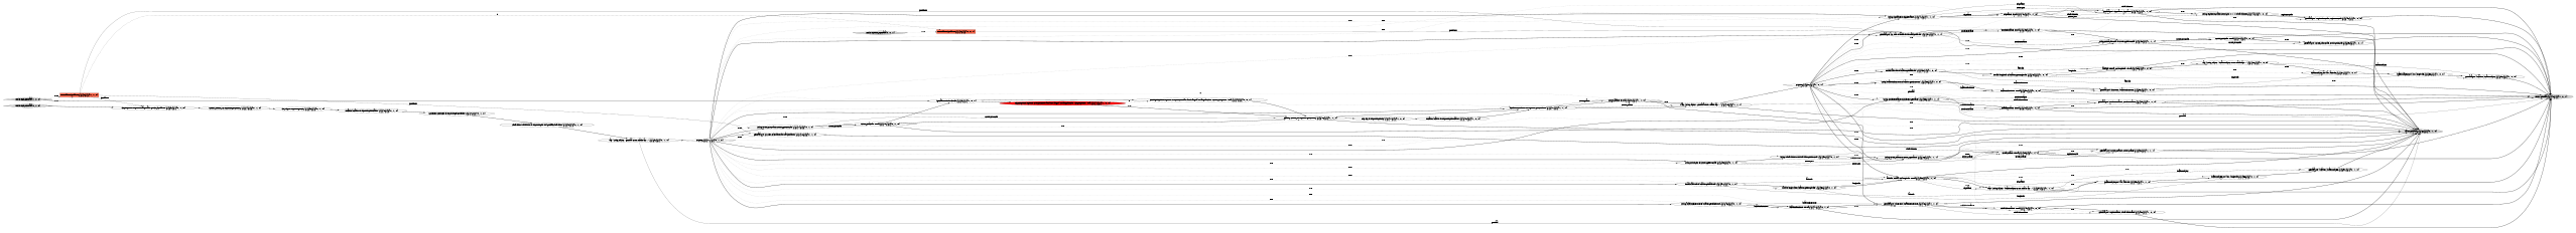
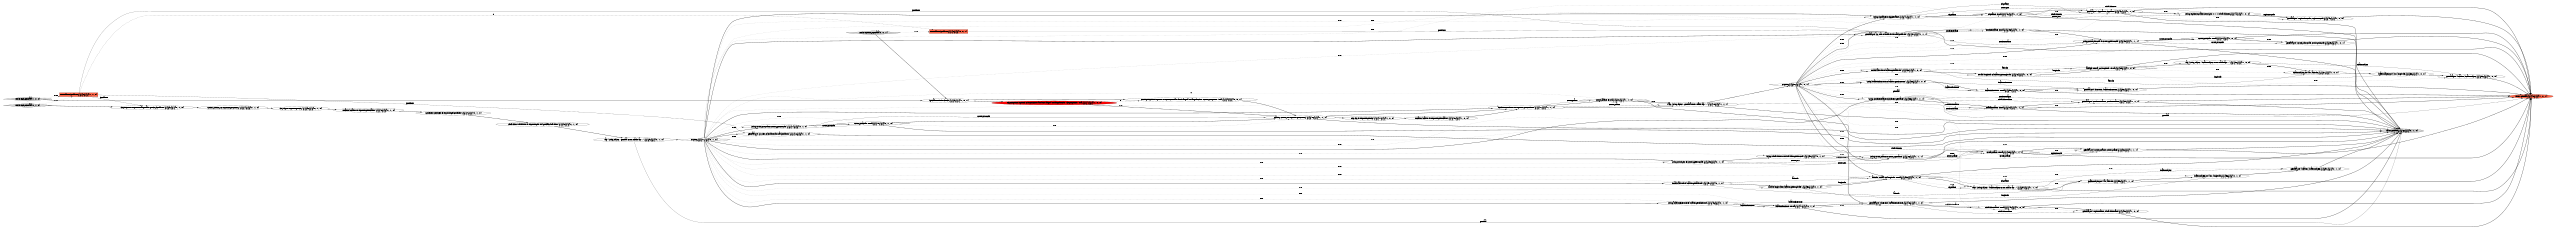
  digraph {
    rankdir=LR
    node [fillcolor=white shape=ellipse style=filled]
    edge [style=bold]
    n1 [label="cityName != null@@@42@@@['1', '1', '0']" shape=diamond]
    n2 [fillcolor=lightgray label="return geoData@@@62@@@['0', '1', '0']"]
    n3 [label="geoData.put(\"city_name\",cityName)@@@43@@@['1', '1', '0']"]
    n4 [label="String regionIsoCode = countryIso + \"-\" + subdivisionIso@@@44@@@['1', '0', '0']"]
-   n5 [fillcolor=lightgray label="return geoData@@@40@@@['1', '0', '1']"]
+   n5 [fillcolor=tomato label="return geoData@@@40@@@['1', '0', '1']"]
    n6 [label="geoData.put(\"region_iso_code\",regionIsoCode)@@@45@@@['1', '0', '0']"]
    n7 [fillcolor=lightgray label="retrieveCountryGeoData['0', '0', '1']" shape=diamond]
    n8 [label="SpecialPermission.check()@@@3@@@['1', '0', '1']"]
    n9 [fillcolor=tomato label="InetAddress ipAddress@@@2@@@['0', '0', '1']" shape=box]
    n10 [fillcolor=red label="CityResponse response = AccessController.doPrivileged((PrivilegedAction<CityResponse>)null)@@@4@@@['1', '0', '0']"]
    n11 [label="CountryResponse response = AccessController.doPrivileged((PrivilegedAction<CountryResponse>)null)@@@4@@@['0', '0', '1']"]
    n12 [label="geoData.put(\"ip\",NetworkAddress.format(ipAddress))@@@21@@@['1', '1', '1']"]
    n13 [label="CityResponse response = lazyLoader.getCity(ipAddress)@@@3@@@['0', '1', '0']"]
    n14 [label="Country country = response.getCountry()@@@4@@@['0', '1', '0']"]
    n15 [label="City city = response.getCity()@@@5@@@['0', '1', '0']"]
    n16 [label="countryName != null@@@20@@@['1', '1', '0']" shape=diamond]
    n17 [label="Map<String,Object> geoData = new HashMap<>()@@@18@@@['1', '1', '1']"]
    n18 [label="property@@@20@@@['1', '0', '1']" shape=diamond]
    n19 [label="String locationTimeZone = location.getTimeZone()@@@58@@@['1', '0', '0']"]
    n20 [label="String countryName = country.getName()@@@28@@@['1', '1', '1']"]
    n21 [label="Double longitude = location.getLongitude()@@@64@@@['1', '0', '0']"]
    n22 [label="latitude != null && longitude != null@@@53@@@['1', '1', '0']" shape=diamond]
    n23 [label="Map<String,Object> locationObject = new HashMap<>()@@@54@@@['1', '1', '0']"]
    n24 [label="countryName != null@@@29@@@['1', '1', '1']" shape=diamond]
    n25 [label="locationTimeZone != null@@@59@@@['1', '0', '0']" shape=diamond]
    n26 [label="String continentName = continent.getName()@@@33@@@['1', '1', '1']"]
    n27 [label="countryIsoCode != null@@@24@@@['1', '0', '1']" shape=diamond]
    n28 [label="String cityName = city.getName()@@@41@@@['1', '1', '0']"]
    n29 [label="String countryIsoCode = country.getIsoCode()@@@23@@@['1', '1', '1']"]
    n30 [label="subdivisionName != null@@@49@@@['1', '0', '0']" shape=diamond]
    n31 [label="latitude != null && longitude != null@@@65@@@['1', '0', '0']" shape=diamond]
    n32 [label="geoData.put(\"timezone\",locationTimeZone)@@@48@@@['1', '1', '0']"]
    n33 [label="continentName != null@@@34@@@['1', '1', '1']" shape=diamond]
    n34 [label="Double latitude = location.getLatitude()@@@63@@@['1', '0', '0']"]
    n35 [label="geoData.put(\"timezone\",locationTimeZone)@@@60@@@['1', '0', '0']"]
    n36 [label="geoData.put(\"country_name\",countryName)@@@30@@@['1', '1', '1']"]
    n37 [label="locationObject.put(\"lon\",longitude)@@@68@@@['1', '0', '0']"]
    n38 [label="locationObject.put(\"lon\",longitude)@@@56@@@['0', '1', '0']"]
    n39 [label="geoData.put(\"location\",locationObject)@@@57@@@['0', '1', '0']"]
    n40 [label="locationObject.put(\"lat\",latitude)@@@55@@@['1', '1', '0']"]
    n41 [label="geoData.put(\"continent_name\",continentName)@@@35@@@['1', '1', '1']"]
    n42 [label="geoData.put(\"country_iso_code\",countryIsoCode)@@@25@@@['1', '0', '1']"]
    n43 [label="geoData.put(\"region_name\",subdivisionName)@@@50@@@['1', '0', '0']"]
    n44 [label="locationObject.put(\"lat\",latitude)@@@67@@@['1', '0', '0']"]
    n45 [label="Map<String,Object> locationObject = new HashMap<>()@@@66@@@['1', '0', '0']"]
    n46 [label="geoData.put(\"location\",locationObject)@@@69@@@['1', '0', '0']"]
    n47 [label="continentName != null@@@25@@@['0', '1', '0']" shape=diamond]
    n48 [label="property@@@11@@@['0', '1', '0']" shape=diamond]
    n49 [label="String countryIso = country.getIsoCode()@@@29@@@['0', '1', '0']"]
    n50 [label="locationTimeZone != null@@@47@@@['0', '1', '0']" shape=diamond]
    n51 [label="countryIsoCode != null@@@15@@@['0', '1', '0']" shape=diamond]
    n52 [label="String subdivisionIso = subdivision.getIsoCode()@@@30@@@['0', '1', '0']"]
    n53 [label="Continent continent = response.getContinent()@@@17@@@['1', '1', '1']"]
    n54 [label="String countryIsoCode = country.getIsoCode()@@@14@@@['0', '1', '0']"]
    n55 [label="geoData.put(\"ip\",NetworkAddress.format(ipAddress))@@@12@@@['0', '1', '0']"]
    n56 [label="Double longitude = location.getLongitude()@@@52@@@['0', '1', '0']"]
    n57 [label="String locationTimeZone = location.getTimeZone()@@@46@@@['0', '1', '0']"]
    n58 [label="Double latitude = location.getLatitude()@@@51@@@['0', '1', '0']"]
    n59 [label="Country country = response.getCountry()@@@16@@@['1', '1', '1']"]
    n60 [label="City city = response.getCity()@@@17@@@['1', '0', '0']"]
    n61 [label="Location location = response.getLocation()@@@18@@@['1', '0', '0']"]
    n62 [label="Subdivision subdivision = response.getMostSpecificSubdivision()@@@8@@@['0', '1', '0']"]
    n63 [label="Map<String,Object> geoData = new HashMap<>()@@@9@@@['0', '1', '0']"]
    n64 [label="Continent continent = response.getContinent()@@@7@@@['0', '1', '0']"]
    n65 [label="Location location = response.getLocation()@@@6@@@['0', '1', '0']"]
    n66 [fillcolor=lightgray label="retrieveCityGeoData['1', '0', '0']" shape=diamond]
    n67 [fillcolor=tomato label="InetAddress ipAddress@@@2@@@['1', '1', '0']" shape=box]
    n68 [fillcolor=lightgray label="retrieveCityGeoData['0', '1', '0']" shape=diamond]
    n1 -> n2
    n1 -> n3 [label=true style=dotted]
    n1 -> n3 [label=subdivisionIso style=solid]
    n1 -> n3
    n1 -> n4 [label=subdivisionIso style=solid]
    n3 -> n2
    n3 -> n4
    n3 -> n4 [label=true style=dotted]
    n3 -> n5
    n3 -> n6 [label=true style=dotted]
    n4 -> n6 [label=regionIsoCode style=solid]
    n4 -> n6
    n6 -> n5
-   n51 -> n8
+   n7 -> n8
    n7 -> n9 [label=true style=dotted]
    n8 -> n10
    n8 -> n11
    n9 -> n12 [label=ipAddress style=solid]
    n10 -> n11 [label=0 style=dashed]
    n10 -> n59
    n11 -> n59
    n12 -> n5
    n12 -> n29 [label=continentName style=solid]
    n12 -> n47 [label=continentName style=solid]
    n12 -> n47
    n13 -> n14
    n14 -> n15
    n15 -> n65
    n16 -> n2
    n16 -> n17 [label=true style=dotted]
    n16 -> n17
    n17 -> n2
    n17 -> n5 [label=geoData style=solid]
    n17 -> n18
    n18 -> n1 [label=true style=dotted]
    n18 -> n3 [label=true style=dotted]
    n18 -> n12 [label=true style=dotted]
    n18 -> n12
    n18 -> n19
    n18 -> n19 [label=true style=dotted]
    n18 -> n20
    n18 -> n20 [label=true style=dotted]
    n18 -> n21 [label=true style=dotted]
    n18 -> n22 [label=true style=dotted]
    n18 -> n22
    n18 -> n23 [label=true style=dotted]
    n18 -> n24 [label=true style=dotted]
    n18 -> n25 [label=true style=dotted]
    n18 -> n26 [label=true style=dotted]
    n18 -> n26
    n18 -> n27 [label=true style=dotted]
    n18 -> n28
    n18 -> n28 [label=true style=dotted]
    n18 -> n29 [label=true style=dotted]
    n18 -> n29
    n18 -> n30 [label=true style=dotted]
    n18 -> n31 [label=true style=dotted]
    n18 -> n32
    n18 -> n32 [label=true style=dotted]
    n18 -> n33 [label=geoData style=dotted]
    n18 -> n34
    n18 -> n34 [label=true style=dotted]
    n19 -> n25
    n19 -> n25 [label=locationTimeZone style=solid]
    n19 -> n35 [label=locationTimeZone style=solid]
    n20 -> n2
    n20 -> n24 [label=countryName style=solid]
    n20 -> n24
    n20 -> n24 [label=true style=dotted]
    n20 -> n36 [label=true style=dotted]
    n20 -> n36 [label=countryName style=solid]
    n21 -> n31
    n21 -> n31 [label=longitude style=solid]
    n21 -> n37 [label=longitude style=solid]
    n22 -> n2
    n22 -> n23 [label=true style=dotted]
    n22 -> n23 [label=cityName style=solid]
    n22 -> n23
    n22 -> n38 [label=true style=dotted]
    n22 -> n39 [label=true style=dotted]
    n22 -> n40 [label=true style=dotted]
    n22 -> n40 [label=cityName style=solid]
    n23 -> n5
    n23 -> n39 [label=locationObject style=solid]
    n23 -> n40
    n23 -> n40 [label=true style=dotted]
    n24 -> n5
    n24 -> n36 [label=regionIsoCode style=solid]
    n24 -> n36
    n24 -> n36 [label=true style=dotted]
    n25 -> n5
    n25 -> n35
    n25 -> n35 [label=true style=dotted]
    n26 -> n33 [label=subdivisionName style=solid]
    n26 -> n33 [label=continentName style=solid]
    n26 -> n33
    n26 -> n41 [label=continentName style=solid]
    n26 -> n41 [label=subdivisionName style=solid]
    n27 -> n5
    n27 -> n42 [label=true style=dotted]
    n27 -> n42
    n28 -> n1
    n28 -> n1 [label=cityName style=solid]
    n28 -> n3 [label=countryIso style=solid]
    n28 -> n3 [label=cityName style=solid]
    n28 -> n4 [label=countryIso style=solid]
    n29 -> n2
    n29 -> n27
    n29 -> n27 [label=countryIsoCode style=solid]
    n29 -> n42 [label=countryIsoCode style=solid]
    n30 -> n5
    n30 -> n43 [label=true style=dotted]
    n30 -> n43
    n31 -> n5
    n31 -> n37 [label=true style=dotted]
    n31 -> n44 [label=true style=dotted]
    n31 -> n45 [label=true style=dotted]
    n31 -> n45
    n31 -> n46 [label=true style=dotted]
    n32 -> n2
    n32 -> n30 [label=subdivisionName style=solid]
    n32 -> n30
    n32 -> n43 [label=subdivisionName style=solid]
    n33 -> n2
    n33 -> n5
    n33 -> n41
    n33 -> n41 [label=true style=dotted]
    n34 -> n21
    n34 -> n31 [label=latitude style=solid]
    n34 -> n44 [label=latitude style=solid]
    n35 -> n5
    n36 -> n2
    n36 -> n5
    n37 -> n46
    n38 -> n39
    n39 -> n2
    n40 -> n5
    n40 -> n38
    n41 -> n2
    n41 -> n5
    n42 -> n5
    n43 -> n5
    n44 -> n37
    n45 -> n44
    n45 -> n46 [label=locationObject style=solid]
    n46 -> n5
    n47 -> n2
    n47 -> n29
    n47 -> n29 [label=true style=dotted]
    n48 -> n1 [label=true style=dotted]
    n48 -> n12
    n48 -> n12 [label=true style=dotted]
    n48 -> n16 [label=0 style=dotted]
    n48 -> n20 [label=true style=dotted]
    n48 -> n22 [label=true style=dotted]
    n48 -> n26 [label=true style=dotted]
    n48 -> n26
    n48 -> n28
    n48 -> n28 [label=true style=dotted]
    n48 -> n33 [label=true style=dotted]
    n48 -> n47 [label=true style=dotted]
    n48 -> n49 [label=true style=dotted]
    n48 -> n49
    n48 -> n50 [label=true style=dotted]
    n48 -> n51 [label=true style=dotted]
    n48 -> n52 [label=true style=dotted]
    n48 -> n53 [label=true style=dotted]
    n48 -> n53
    n48 -> n54 [label=true style=dotted]
    n48 -> n54
    n48 -> n55
    n48 -> n55 [label=true style=dotted]
    n48 -> n56 [label=true style=dotted]
    n48 -> n57
    n48 -> n57 [label=true style=dotted]
    n48 -> n58 [label=true style=dotted]
    n48 -> n58
    n49 -> n20 [label=countryIso style=solid]
    n49 -> n24 [label=countryIso style=solid]
    n49 -> n52
    n50 -> n2
    n50 -> n32
    n50 -> n32 [label=true style=dotted]
    n51 -> n2
    n51 -> n59 [label=true style=dotted]
    n51 -> n59
    n52 -> n20
    n52 -> n20 [label=subdivisionIso style=solid]
    n52 -> n24 [label=subdivisionIso style=solid]
    n53 -> n16
    n53 -> n16 [label=countryName style=solid]
    n53 -> n17 [label=countryName style=solid]
    n53 -> n17
    n54 -> n51 [label=countryIsoCode style=solid]
    n54 -> n51
    n54 -> n59 [label=countryIsoCode style=solid]
    n55 -> n2
    n56 -> n22 [label=longitude style=solid]
    n56 -> n22
    n56 -> n38 [label=longitude style=solid]
    n57 -> n32 [label=locationTimeZone style=solid]
    n57 -> n50 [label=locationTimeZone style=solid]
    n57 -> n50
    n58 -> n22 [label=latitude style=solid]
    n58 -> n40 [label=latitude style=solid]
    n58 -> n56
    n59 -> n2
    n59 -> n53
    n59 -> n60
    n60 -> n61
    n61 -> n53
    n62 -> n63
    n63 -> n2 [label=geoData style=solid]
    n63 -> n48
    n64 -> n62
    n65 -> n64
    n66 -> n8
    n66 -> n67 [label=true style=dotted]
    n67 -> n9 [label=0 style=dashed]
    n67 -> n12 [label=ipAddress style=solid]
    n67 -> n13 [label=ipAddress style=solid]
    n67 -> n55 [label=ipAddress style=solid]
    n68 -> n13
    n68 -> n67 [label=true style=dotted]
  }
